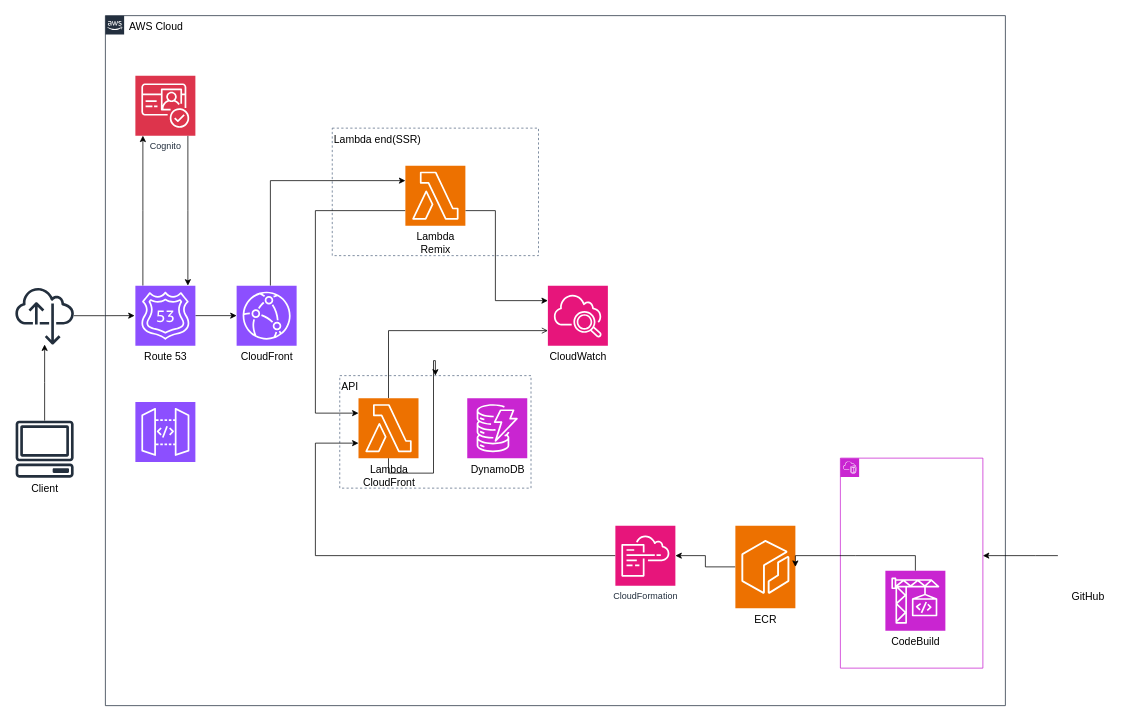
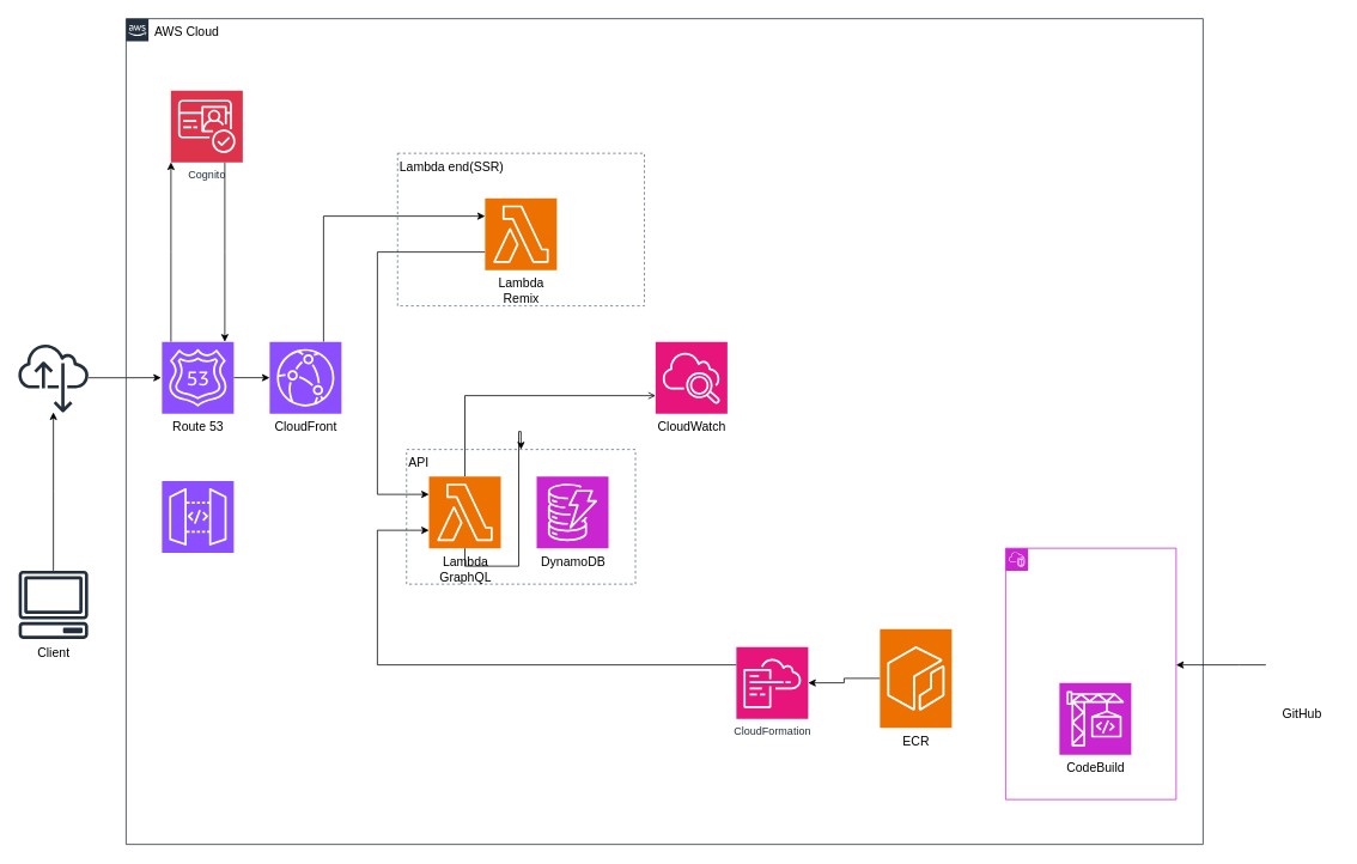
  <mxCell id="0" />
  <mxCell id="1" parent="0" />
  <mxCell id="2" style="edgeStyle=orthogonalEdgeStyle;rounded=0;orthogonalLoop=1;jettySize=auto;html=1;fontColor=#000000;fontSize=14;" edge="1" parent="1" source="3"><mxGeometry relative="1" as="geometry"><mxPoint x="179" y="420" as="targetPoint" /></mxGeometry></mxCell>
  <mxCell id="3" value="" style="sketch=0;outlineConnect=0;fontColor=#000000;gradientColor=none;fillColor=#232F3D;strokeColor=none;dashed=0;verticalLabelPosition=bottom;verticalAlign=top;align=center;html=1;fontSize=14;fontStyle=0;aspect=fixed;pointerEvents=1;shape=mxgraph.aws4.internet_alt22;" vertex="1" parent="1"><mxGeometry x="20" y="381" width="78" height="78" as="geometry" /></mxCell>
  <mxCell id="4" value="AWS Cloud" style="points=[[0,0],[0.25,0],[0.5,0],[0.75,0],[1,0],[1,0.25],[1,0.5],[1,0.75],[1,1],[0.75,1],[0.5,1],[0.25,1],[0,1],[0,0.75],[0,0.5],[0,0.25]];outlineConnect=0;gradientColor=none;html=1;whiteSpace=wrap;fontSize=14;fontStyle=0;container=1;pointerEvents=0;collapsible=0;recursiveResize=0;shape=mxgraph.aws4.group;grIcon=mxgraph.aws4.group_aws_cloud_alt;strokeColor=#232F3E;fillColor=none;verticalAlign=top;align=left;spacingLeft=30;fontColor=#000000;dashed=0;" vertex="1" parent="1"><mxGeometry x="140" y="20" width="1200" height="920" as="geometry" /></mxCell>
  <mxCell id="5" value="&lt;div style=&quot;font-size: 14px;&quot;&gt;API&lt;/div&gt;" style="fillColor=none;strokeColor=#5A6C86;dashed=1;verticalAlign=top;fontStyle=0;fontColor=#000000;whiteSpace=wrap;html=1;align=left;fontSize=14;movable=1;resizable=1;rotatable=1;deletable=1;editable=1;locked=0;connectable=1;" vertex="1" parent="4"><mxGeometry x="312.5" y="480" width="255" height="150" as="geometry" /></mxCell>
  <mxCell id="6" value="Lambda end(SSR)" style="fillColor=none;strokeColor=#5A6C86;dashed=1;verticalAlign=top;fontStyle=0;fontColor=#000000;whiteSpace=wrap;html=1;align=left;fontSize=14;" vertex="1" parent="4"><mxGeometry x="302.5" y="150" width="275" height="170" as="geometry" /></mxCell>
  <mxCell id="7" value="CloudWatch" style="sketch=0;points=[[0,0,0],[0.25,0,0],[0.5,0,0],[0.75,0,0],[1,0,0],[0,1,0],[0.25,1,0],[0.5,1,0],[0.75,1,0],[1,1,0],[0,0.25,0],[0,0.5,0],[0,0.75,0],[1,0.25,0],[1,0.5,0],[1,0.75,0]];points=[[0,0,0],[0.25,0,0],[0.5,0,0],[0.75,0,0],[1,0,0],[0,1,0],[0.25,1,0],[0.5,1,0],[0.75,1,0],[1,1,0],[0,0.25,0],[0,0.5,0],[0,0.75,0],[1,0.25,0],[1,0.5,0],[1,0.75,0]];outlineConnect=0;fontColor=#000000;fillColor=#E7157B;strokeColor=#ffffff;dashed=0;verticalLabelPosition=bottom;verticalAlign=top;align=center;html=1;fontSize=14;fontStyle=0;aspect=fixed;shape=mxgraph.aws4.resourceIcon;resIcon=mxgraph.aws4.cloudwatch_2;" vertex="1" parent="4"><mxGeometry x="590" y="360" width="80" height="80" as="geometry" /></mxCell>
  <mxCell id="8" value="" style="points=[[0,0],[0.25,0],[0.5,0],[0.75,0],[1,0],[1,0.25],[1,0.5],[1,0.75],[1,1],[0.75,1],[0.5,1],[0.25,1],[0,1],[0,0.75],[0,0.5],[0,0.25]];outlineConnect=0;gradientColor=none;html=1;whiteSpace=wrap;fontSize=14;fontStyle=0;container=1;pointerEvents=0;collapsible=0;recursiveResize=0;shape=mxgraph.aws4.group;grIcon=mxgraph.aws4.group_vpc2;strokeColor=#C925D1;fillColor=none;verticalAlign=top;align=center;spacingLeft=30;fontColor=#000000;dashed=0;perimeterSpacing=0;" vertex="1" parent="4"><mxGeometry x="980" y="590" width="190" height="280" as="geometry" /></mxCell>
  <mxCell id="9" value="CodeBuild" style="sketch=0;points=[[0,0,0],[0.25,0,0],[0.5,0,0],[0.75,0,0],[1,0,0],[0,1,0],[0.25,1,0],[0.5,1,0],[0.75,1,0],[1,1,0],[0,0.25,0],[0,0.5,0],[0,0.75,0],[1,0.25,0],[1,0.5,0],[1,0.75,0]];outlineConnect=0;fontColor=#000000;fillColor=#C925D1;strokeColor=#ffffff;dashed=0;verticalLabelPosition=bottom;verticalAlign=top;align=center;html=1;fontSize=14;fontStyle=0;aspect=fixed;shape=mxgraph.aws4.resourceIcon;resIcon=mxgraph.aws4.codebuild;labelPosition=center;" vertex="1" parent="8"><mxGeometry x="60" y="150" width="80" height="80" as="geometry" /></mxCell>
  <mxCell id="10" style="edgeStyle=orthogonalEdgeStyle;rounded=0;orthogonalLoop=1;jettySize=auto;html=1;" edge="1" parent="4" source="11" target="26"><mxGeometry relative="1" as="geometry" /></mxCell>
  <mxCell id="11" value="ECR" style="sketch=0;points=[[0,0,0],[0.25,0,0],[0.5,0,0],[0.75,0,0],[1,0,0],[0,1,0],[0.25,1,0],[0.5,1,0],[0.75,1,0],[1,1,0],[0,0.25,0],[0,0.5,0],[0,0.75,0],[1,0.25,0],[1,0.5,0],[1,0.75,0]];outlineConnect=0;fontColor=#000000;fillColor=#ED7100;strokeColor=#ffffff;dashed=0;verticalLabelPosition=bottom;verticalAlign=top;align=center;html=1;fontSize=14;fontStyle=0;aspect=fixed;shape=mxgraph.aws4.resourceIcon;resIcon=mxgraph.aws4.ecr;labelPosition=center;" vertex="1" parent="4"><mxGeometry x="840" y="680" width="80" height="110" as="geometry" /></mxCell>
- <mxCell id="12" style="edgeStyle=orthogonalEdgeStyle;rounded=0;orthogonalLoop=1;jettySize=auto;html=1;entryX=1;entryY=0.5;entryDx=0;entryDy=0;entryPerimeter=0;fontColor=#000000;fontSize=14;" edge="1" parent="4" source="9" target="11"><mxGeometry relative="1" as="geometry"><Array as="points"><mxPoint x="1000" y="720" /><mxPoint x="1000" y="720" /></Array></mxGeometry></mxCell>
  <mxCell id="13" style="edgeStyle=orthogonalEdgeStyle;rounded=0;orthogonalLoop=1;jettySize=auto;html=1;fontColor=#000000;fontSize=14;" edge="1" parent="4" source="15" target="17"><mxGeometry relative="1" as="geometry" /></mxCell>
  <mxCell id="14" style="edgeStyle=orthogonalEdgeStyle;rounded=0;orthogonalLoop=1;jettySize=auto;html=1;" edge="1" parent="4" source="15" target="28"><mxGeometry relative="1" as="geometry"><Array as="points"><mxPoint x="50" y="260" /><mxPoint x="50" y="260" /></Array></mxGeometry></mxCell>
  <mxCell id="15" value="Route 53" style="sketch=0;points=[[0,0,0],[0.25,0,0],[0.5,0,0],[0.75,0,0],[1,0,0],[0,1,0],[0.25,1,0],[0.5,1,0],[0.75,1,0],[1,1,0],[0,0.25,0],[0,0.5,0],[0,0.75,0],[1,0.25,0],[1,0.5,0],[1,0.75,0]];outlineConnect=0;fontColor=#000000;fillColor=#8C4FFF;strokeColor=#ffffff;dashed=0;verticalLabelPosition=bottom;verticalAlign=top;align=center;html=1;fontSize=14;fontStyle=0;aspect=fixed;shape=mxgraph.aws4.resourceIcon;resIcon=mxgraph.aws4.route_53;direction=east;" vertex="1" parent="4"><mxGeometry x="40" y="360" width="80" height="80" as="geometry" /></mxCell>
  <mxCell id="16" style="edgeStyle=orthogonalEdgeStyle;rounded=0;orthogonalLoop=1;jettySize=auto;html=1;fontColor=#000000;fontSize=14;" edge="1" parent="4" source="17" target="20"><mxGeometry relative="1" as="geometry"><Array as="points"><mxPoint x="220" y="220" /></Array></mxGeometry></mxCell>
- <mxCell id="17" value="CloudFront" style="sketch=0;points=[[0,0,0],[0.25,0,0],[0.5,0,0],[0.75,0,0],[1,0,0],[0,1,0],[0.25,1,0],[0.5,1,0],[0.75,1,0],[1,1,0],[0,0.25,0],[0,0.5,0],[0,0.75,0],[1,0.25,0],[1,0.5,0],[1,0.75,0]];outlineConnect=0;fontColor=#000000;fillColor=#8C4FFF;strokeColor=#ffffff;dashed=0;verticalLabelPosition=bottom;verticalAlign=top;align=center;html=1;fontSize=14;fontStyle=0;aspect=fixed;shape=mxgraph.aws4.resourceIcon;resIcon=mxgraph.aws4.cloudfront;" vertex="1" parent="4"><mxGeometry x="175" y="360" width="80" height="80" as="geometry" /></mxCell>
- <mxCell id="18" style="edgeStyle=orthogonalEdgeStyle;rounded=0;orthogonalLoop=1;jettySize=auto;html=1;fontColor=#000000;fontSize=14;" edge="1" parent="4" source="20" target="7"><mxGeometry relative="1" as="geometry"><Array as="points"><mxPoint x="520" y="260" /><mxPoint x="520" y="380" /></Array></mxGeometry></mxCell>
+ <mxCell id="17" value="CloudFront" style="sketch=0;points=[[0,0,0],[0.25,0,0],[0.5,0,0],[0.75,0,0],[1,0,0],[0,1,0],[0.25,1,0],[0.5,1,0],[0.75,1,0],[1,1,0],[0,0.25,0],[0,0.5,0],[0,0.75,0],[1,0.25,0],[1,0.5,0],[1,0.75,0]];outlineConnect=0;fontColor=#000000;fillColor=#8C4FFF;strokeColor=#ffffff;dashed=0;verticalLabelPosition=bottom;verticalAlign=top;align=center;html=1;fontSize=14;fontStyle=0;aspect=fixed;shape=mxgraph.aws4.resourceIcon;resIcon=mxgraph.aws4.cloudfront;" vertex="1" parent="4"><mxGeometry x="160" y="360" width="80" height="80" as="geometry" /></mxCell>
  <mxCell id="19" style="edgeStyle=orthogonalEdgeStyle;rounded=0;orthogonalLoop=1;jettySize=auto;html=1;" edge="1" parent="4" source="20" target="24"><mxGeometry relative="1" as="geometry"><Array as="points"><mxPoint x="280" y="260" /><mxPoint x="280" y="530" /></Array></mxGeometry></mxCell>
  <mxCell id="20" value="&lt;div style=&quot;font-size: 14px;&quot;&gt;Lambda&lt;/div&gt;&lt;div style=&quot;font-size: 14px;&quot;&gt;Remix&lt;br style=&quot;font-size: 14px;&quot;&gt;&lt;/div&gt;" style="sketch=0;points=[[0,0,0],[0.25,0,0],[0.5,0,0],[0.75,0,0],[1,0,0],[0,1,0],[0.25,1,0],[0.5,1,0],[0.75,1,0],[1,1,0],[0,0.25,0],[0,0.5,0],[0,0.75,0],[1,0.25,0],[1,0.5,0],[1,0.75,0]];outlineConnect=0;fontColor=#000000;fillColor=#ED7100;strokeColor=#ffffff;dashed=0;verticalLabelPosition=bottom;verticalAlign=top;align=center;html=1;fontSize=14;fontStyle=0;aspect=fixed;shape=mxgraph.aws4.resourceIcon;resIcon=mxgraph.aws4.lambda;" vertex="1" parent="4"><mxGeometry x="400" y="200" width="80" height="80" as="geometry" /></mxCell>
  <mxCell id="21" style="edgeStyle=orthogonalEdgeStyle;rounded=0;orthogonalLoop=1;jettySize=auto;html=1;fontColor=#000000;fontSize=14;endArrow=open;" edge="1" parent="4" source="24" target="7"><mxGeometry relative="1" as="geometry"><Array as="points"><mxPoint x="378" y="420" /></Array></mxGeometry></mxCell>
  <mxCell id="22" style="edgeStyle=orthogonalEdgeStyle;rounded=0;orthogonalLoop=1;jettySize=auto;html=1;fontColor=#000000;fontSize=14;" edge="1" parent="4" source="24" target="5"><mxGeometry relative="1" as="geometry" /></mxCell>
- <mxCell id="23" value="DynamoDB" style="sketch=0;points=[[0,0,0],[0.25,0,0],[0.5,0,0],[0.75,0,0],[1,0,0],[0,1,0],[0.25,1,0],[0.5,1,0],[0.75,1,0],[1,1,0],[0,0.25,0],[0,0.5,0],[0,0.75,0],[1,0.25,0],[1,0.5,0],[1,0.75,0]];outlineConnect=0;fontColor=#000000;fillColor=#C925D1;strokeColor=#ffffff;dashed=0;verticalLabelPosition=bottom;verticalAlign=top;align=center;html=1;fontSize=14;fontStyle=0;aspect=fixed;shape=mxgraph.aws4.resourceIcon;resIcon=mxgraph.aws4.dynamodb;fillStyle=auto;" vertex="1" parent="4"><mxGeometry x="482.5" y="510" width="80" height="80" as="geometry" /></mxCell>
- <mxCell id="24" value="&lt;div style=&quot;font-size: 14px;&quot;&gt;Lambda&lt;br style=&quot;font-size: 14px;&quot;&gt;&lt;/div&gt;&lt;div style=&quot;font-size: 14px;&quot;&gt;CloudFront&lt;/div&gt;" style="sketch=0;points=[[0,0,0],[0.25,0,0],[0.5,0,0],[0.75,0,0],[1,0,0],[0,1,0],[0.25,1,0],[0.5,1,0],[0.75,1,0],[1,1,0],[0,0.25,0],[0,0.5,0],[0,0.75,0],[1,0.25,0],[1,0.5,0],[1,0.75,0]];outlineConnect=0;fontColor=#000000;fillColor=#ED7100;strokeColor=#ffffff;dashed=0;verticalLabelPosition=bottom;verticalAlign=top;align=center;html=1;fontSize=14;fontStyle=0;aspect=fixed;shape=mxgraph.aws4.resourceIcon;resIcon=mxgraph.aws4.lambda;" vertex="1" parent="4"><mxGeometry x="337.5" y="510" width="80" height="80" as="geometry" /></mxCell>
+ <mxCell id="23" value="DynamoDB" style="sketch=0;points=[[0,0,0],[0.25,0,0],[0.5,0,0],[0.75,0,0],[1,0,0],[0,1,0],[0.25,1,0],[0.5,1,0],[0.75,1,0],[1,1,0],[0,0.25,0],[0,0.5,0],[0,0.75,0],[1,0.25,0],[1,0.5,0],[1,0.75,0]];outlineConnect=0;fontColor=#000000;fillColor=#C925D1;strokeColor=#ffffff;dashed=0;verticalLabelPosition=bottom;verticalAlign=top;align=center;html=1;fontSize=14;fontStyle=0;aspect=fixed;shape=mxgraph.aws4.resourceIcon;resIcon=mxgraph.aws4.dynamodb;fillStyle=auto;" vertex="1" parent="4"><mxGeometry x="457.5" y="510" width="80" height="80" as="geometry" /></mxCell>
+ <mxCell id="24" value="&lt;div style=&quot;font-size: 14px;&quot;&gt;Lambda&lt;br style=&quot;font-size: 14px;&quot;&gt;&lt;/div&gt;&lt;div style=&quot;font-size: 14px;&quot;&gt;GraphQL&lt;/div&gt;" style="sketch=0;points=[[0,0,0],[0.25,0,0],[0.5,0,0],[0.75,0,0],[1,0,0],[0,1,0],[0.25,1,0],[0.5,1,0],[0.75,1,0],[1,1,0],[0,0.25,0],[0,0.5,0],[0,0.75,0],[1,0.25,0],[1,0.5,0],[1,0.75,0]];outlineConnect=0;fontColor=#000000;fillColor=#ED7100;strokeColor=#ffffff;dashed=0;verticalLabelPosition=bottom;verticalAlign=top;align=center;html=1;fontSize=14;fontStyle=0;aspect=fixed;shape=mxgraph.aws4.resourceIcon;resIcon=mxgraph.aws4.lambda;" vertex="1" parent="4"><mxGeometry x="337.5" y="510" width="80" height="80" as="geometry" /></mxCell>
  <mxCell id="25" style="edgeStyle=orthogonalEdgeStyle;rounded=0;orthogonalLoop=1;jettySize=auto;html=1;" edge="1" parent="4" source="26" target="24"><mxGeometry relative="1" as="geometry"><Array as="points"><mxPoint x="280" y="720" /><mxPoint x="280" y="570" /></Array></mxGeometry></mxCell>
- <mxCell id="26" value="CloudFormation" style="sketch=0;points=[[0,0,0],[0.25,0,0],[0.5,0,0],[0.75,0,0],[1,0,0],[0,1,0],[0.25,1,0],[0.5,1,0],[0.75,1,0],[1,1,0],[0,0.25,0],[0,0.5,0],[0,0.75,0],[1,0.25,0],[1,0.5,0],[1,0.75,0]];points=[[0,0,0],[0.25,0,0],[0.5,0,0],[0.75,0,0],[1,0,0],[0,1,0],[0.25,1,0],[0.5,1,0],[0.75,1,0],[1,1,0],[0,0.25,0],[0,0.5,0],[0,0.75,0],[1,0.25,0],[1,0.5,0],[1,0.75,0]];outlineConnect=0;fontColor=#232F3E;fillColor=#E7157B;strokeColor=#ffffff;dashed=0;verticalLabelPosition=bottom;verticalAlign=top;align=center;html=1;fontSize=12;fontStyle=0;aspect=fixed;shape=mxgraph.aws4.resourceIcon;resIcon=mxgraph.aws4.cloudformation;" vertex="1" parent="4"><mxGeometry x="680" y="680" width="80" height="80" as="geometry" /></mxCell>
+ <mxCell id="26" value="CloudFormation" style="sketch=0;points=[[0,0,0],[0.25,0,0],[0.5,0,0],[0.75,0,0],[1,0,0],[0,1,0],[0.25,1,0],[0.5,1,0],[0.75,1,0],[1,1,0],[0,0.25,0],[0,0.5,0],[0,0.75,0],[1,0.25,0],[1,0.5,0],[1,0.75,0]];points=[[0,0,0],[0.25,0,0],[0.5,0,0],[0.75,0,0],[1,0,0],[0,1,0],[0.25,1,0],[0.5,1,0],[0.75,1,0],[1,1,0],[0,0.25,0],[0,0.5,0],[0,0.75,0],[1,0.25,0],[1,0.5,0],[1,0.75,0]];outlineConnect=0;fontColor=#232F3E;fillColor=#E7157B;strokeColor=#ffffff;dashed=0;verticalLabelPosition=bottom;verticalAlign=top;align=center;html=1;fontSize=12;fontStyle=0;aspect=fixed;shape=mxgraph.aws4.resourceIcon;resIcon=mxgraph.aws4.cloudformation;" vertex="1" parent="4"><mxGeometry x="680" y="700" width="80" height="80" as="geometry" /></mxCell>
  <mxCell id="27" style="edgeStyle=orthogonalEdgeStyle;rounded=0;orthogonalLoop=1;jettySize=auto;html=1;" edge="1" parent="4" source="28" target="15"><mxGeometry relative="1" as="geometry"><Array as="points"><mxPoint x="110" y="260" /><mxPoint x="110" y="260" /></Array></mxGeometry></mxCell>
- <mxCell id="28" value="Cognito" style="sketch=0;points=[[0,0,0],[0.25,0,0],[0.5,0,0],[0.75,0,0],[1,0,0],[0,1,0],[0.25,1,0],[0.5,1,0],[0.75,1,0],[1,1,0],[0,0.25,0],[0,0.5,0],[0,0.75,0],[1,0.25,0],[1,0.5,0],[1,0.75,0]];outlineConnect=0;fontColor=#232F3E;fillColor=#DD344C;strokeColor=#ffffff;dashed=0;verticalLabelPosition=bottom;verticalAlign=top;align=center;html=1;fontSize=12;fontStyle=0;aspect=fixed;shape=mxgraph.aws4.resourceIcon;resIcon=mxgraph.aws4.cognito;" vertex="1" parent="4"><mxGeometry x="40" y="80" width="80" height="80" as="geometry" /></mxCell>
+ <mxCell id="28" value="Cognito" style="sketch=0;points=[[0,0,0],[0.25,0,0],[0.5,0,0],[0.75,0,0],[1,0,0],[0,1,0],[0.25,1,0],[0.5,1,0],[0.75,1,0],[1,1,0],[0,0.25,0],[0,0.5,0],[0,0.75,0],[1,0.25,0],[1,0.5,0],[1,0.75,0]];outlineConnect=0;fontColor=#232F3E;fillColor=#DD344C;strokeColor=#ffffff;dashed=0;verticalLabelPosition=bottom;verticalAlign=top;align=center;html=1;fontSize=12;fontStyle=0;aspect=fixed;shape=mxgraph.aws4.resourceIcon;resIcon=mxgraph.aws4.cognito;" vertex="1" parent="4"><mxGeometry x="50" y="80" width="80" height="80" as="geometry" /></mxCell>
  <mxCell id="29" value="" style="sketch=0;points=[[0,0,0],[0.25,0,0],[0.5,0,0],[0.75,0,0],[1,0,0],[0,1,0],[0.25,1,0],[0.5,1,0],[0.75,1,0],[1,1,0],[0,0.25,0],[0,0.5,0],[0,0.75,0],[1,0.25,0],[1,0.5,0],[1,0.75,0]];outlineConnect=0;fontColor=#232F3E;fillColor=#8C4FFF;strokeColor=#ffffff;dashed=0;verticalLabelPosition=bottom;verticalAlign=top;align=center;html=1;fontSize=12;fontStyle=0;aspect=fixed;shape=mxgraph.aws4.resourceIcon;resIcon=mxgraph.aws4.api_gateway;" vertex="1" parent="4"><mxGeometry x="40" y="515" width="80" height="80" as="geometry" /></mxCell>
  <mxCell id="30" style="edgeStyle=orthogonalEdgeStyle;rounded=0;orthogonalLoop=1;jettySize=auto;html=1;fontColor=#000000;fontSize=14;" edge="1" parent="1" source="31" target="3"><mxGeometry relative="1" as="geometry" /></mxCell>
- <mxCell id="31" value="Client" style="sketch=0;outlineConnect=0;fontColor=#000000;gradientColor=none;fillColor=#232F3D;strokeColor=none;dashed=0;verticalLabelPosition=bottom;verticalAlign=top;align=center;html=1;fontSize=14;fontStyle=0;aspect=fixed;pointerEvents=1;shape=mxgraph.aws4.client;" vertex="1" parent="1"><mxGeometry x="20" y="560" width="78" height="76" as="geometry" /></mxCell>
+ <mxCell id="31" value="Client" style="sketch=0;outlineConnect=0;fontColor=#000000;gradientColor=none;fillColor=#232F3D;strokeColor=none;dashed=0;verticalLabelPosition=bottom;verticalAlign=top;align=center;html=1;fontSize=14;fontStyle=0;aspect=fixed;pointerEvents=1;shape=mxgraph.aws4.client;" vertex="1" parent="1"><mxGeometry x="20" y="635" width="78" height="76" as="geometry" /></mxCell>
  <mxCell id="32" style="edgeStyle=orthogonalEdgeStyle;rounded=0;orthogonalLoop=1;jettySize=auto;html=1;fontColor=#000000;fontSize=14;" edge="1" parent="1" source="33" target="8"><mxGeometry relative="1" as="geometry"><Array as="points"><mxPoint x="1380" y="740" /><mxPoint x="1380" y="740" /></Array></mxGeometry></mxCell>
  <mxCell id="33" value="GitHub" style="shape=image;html=1;verticalAlign=top;verticalLabelPosition=bottom;labelBackgroundColor=#ffffff;imageAspect=0;aspect=fixed;image=https://cdn4.iconfinder.com/data/icons/ionicons/512/icon-social-github-128.png;fontColor=#000000;fontSize=14;" vertex="1" parent="1"><mxGeometry x="1410" y="700" width="80" height="80" as="geometry" /></mxCell>
